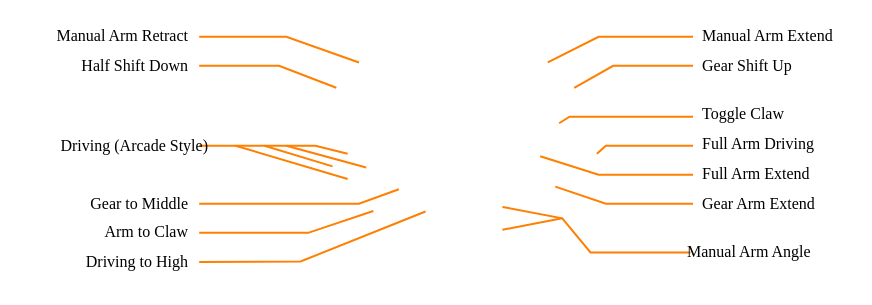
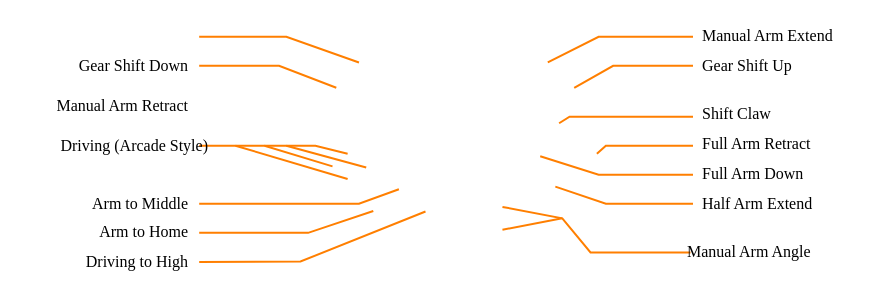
  <mxCell id="0" />
  <mxCell id="1" parent="0" />
  <mxCell id="2" value="" style="group" vertex="1" connectable="0" parent="1"><mxGeometry y="20" width="830" height="262.452" as="geometry" x="20" /></mxCell>
  <mxCell id="3" value="" style="shape=image;verticalLabelPosition=bottom;labelBackgroundColor=default;verticalAlign=top;aspect=fixed;imageAspect=0;image=https://upload.wikimedia.org/wikipedia/commons/thumb/1/1b/Xbox_Controller.svg/2560px-Xbox_Controller.svg.png;points=[[0,0,0,0,0],[0,0.25,0,0,0],[0,0.5,0,0,0],[0,0.75,0,0,0],[0,1,0,0,0],[0.18,0.54,0,0,0],[0.19,0.23,0,0,0],[0.22,0.49,0,0,0],[0.22,0.59,0,0,0],[0.25,0,0,0,0],[0.25,0.13,0,0,0],[0.25,1,0,0,0],[0.26,0.55,0,0,0],[0.3,0.71,0,0,0],[0.36,0.64,0,0,0],[0.36,0.79,0,0,0],[0.4,0.5,0,0,0],[0.42,0.71,0,0,0],[0.5,0,0,0,0],[0.5,1,0,0,0],[0.59,0.74,0,0,0],[0.6,0.5,0,0,0],[0.63,0.7,0,0,0],[0.63,0.79,0,0,0],[0.67,0.75,0,0,0],[0.73,0.5,0,0,0],[0.75,0,0,0,0],[0.75,0.13,0,0,0],[0.75,1,0,0,0],[0.77,0.62,0,0,0],[0.78,0.37,0,0,0],[0.82,0.23,0,0,0],[0.88,0.49,0,0,0],[1,0,0,0,0],[1,0.25,0,0,0],[1,0.5,0,0,0],[1,0.75,0,0,0],[1,1,0,0,0]];movable=1;resizable=1;rotatable=1;deletable=1;editable=1;connectable=1;container=0;" parent="2" vertex="1"><mxGeometry x="244.049" y="9" width="377.637" height="253.452" as="geometry" /></mxCell>
  <mxCell id="4" value="" style="endArrow=none;html=1;rounded=0;strokeWidth=2;exitX=0.77;exitY=0.62;exitDx=0;exitDy=0;exitPerimeter=0;fillColor=#fa6800;strokeColor=#FF7F00;movable=1;resizable=1;rotatable=1;deletable=1;editable=1;connectable=1;" edge="1" parent="2" source="3"><mxGeometry width="50" height="50" relative="1" as="geometry"><mxPoint x="636.21" y="197.821" as="sourcePoint" /><mxPoint x="672.521" y="183.297" as="targetPoint" /><Array as="points"><mxPoint x="585.374" y="183.297" /></Array></mxGeometry></mxCell>
  <mxCell id="5" value="" style="endArrow=none;html=1;rounded=0;strokeWidth=2;exitX=0.73;exitY=0.5;exitDx=0;exitDy=0;exitPerimeter=0;fillColor=#fa6800;strokeColor=#FF7F00;movable=1;resizable=1;rotatable=1;deletable=1;editable=1;connectable=1;" edge="1" parent="2" source="3"><mxGeometry width="50" height="50" relative="1" as="geometry"><mxPoint x="672.521" y="132.46" as="sourcePoint" /><mxPoint x="672.521" y="154.247" as="targetPoint" /><Array as="points"><mxPoint x="578.112" y="154.247" /></Array></mxGeometry></mxCell>
  <mxCell id="6" value="" style="endArrow=none;html=1;rounded=0;strokeWidth=2;exitX=0.88;exitY=0.49;exitDx=0;exitDy=0;exitPerimeter=0;fillColor=#fa6800;strokeColor=#FF7F00;movable=1;resizable=1;rotatable=1;deletable=1;editable=1;connectable=1;" edge="1" parent="2" source="3"><mxGeometry width="50" height="50" relative="1" as="geometry"><mxPoint x="636.21" y="146.985" as="sourcePoint" /><mxPoint x="672.521" y="125.198" as="targetPoint" /><Array as="points"><mxPoint x="585.374" y="125.198" /></Array></mxGeometry></mxCell>
  <mxCell id="7" value="" style="endArrow=none;html=1;rounded=0;strokeWidth=2;exitX=0.78;exitY=0.37;exitDx=0;exitDy=0;exitPerimeter=0;fillColor=#fa6800;strokeColor=#FF7F00;movable=1;resizable=1;rotatable=1;deletable=1;editable=1;connectable=1;" edge="1" parent="2" source="3"><mxGeometry width="50" height="50" relative="1" as="geometry"><mxPoint x="636.21" y="132.46" as="sourcePoint" /><mxPoint x="672.521" y="96.148" as="targetPoint" /><Array as="points"><mxPoint x="549.063" y="96.148" /></Array></mxGeometry></mxCell>
  <mxCell id="8" value="" style="endArrow=none;html=1;rounded=0;strokeWidth=2;entryX=0.18;entryY=0.54;entryDx=0;entryDy=0;entryPerimeter=0;fillColor=#fa6800;strokeColor=#FF7F00;movable=1;resizable=1;rotatable=1;deletable=1;editable=1;connectable=1;" edge="1" parent="2" target="3"><mxGeometry width="50" height="50" relative="1" as="geometry"><mxPoint x="178.689" y="125.198" as="sourcePoint" /><mxPoint x="200.476" y="74.361" as="targetPoint" /><Array as="points"><mxPoint x="244.049" y="125.198" /></Array></mxGeometry></mxCell>
  <mxCell id="9" value="" style="endArrow=none;html=1;rounded=0;strokeWidth=2;exitX=0.63;exitY=0.7;exitDx=0;exitDy=0;exitPerimeter=0;fillColor=#fa6800;strokeColor=#FF7F00;movable=1;resizable=1;rotatable=1;deletable=1;editable=1;connectable=1;" edge="1" parent="2" source="3"><mxGeometry width="50" height="50" relative="1" as="geometry"><mxPoint x="483.703" y="219.608" as="sourcePoint" /><mxPoint x="670" y="232" as="targetPoint" /><Array as="points"><mxPoint x="541.801" y="197.821" /><mxPoint x="570" y="232" /></Array></mxGeometry></mxCell>
  <mxCell id="10" value="" style="endArrow=none;html=1;rounded=0;strokeWidth=2;exitX=0.63;exitY=0.79;exitDx=0;exitDy=0;exitPerimeter=0;fillColor=#fa6800;strokeColor=#FF7F00;movable=1;resizable=1;rotatable=1;deletable=1;editable=1;connectable=1;" edge="1" parent="2" source="3"><mxGeometry width="50" height="50" relative="1" as="geometry"><mxPoint x="570.85" y="219.608" as="sourcePoint" /><mxPoint x="541.801" y="197.821" as="targetPoint" /></mxGeometry></mxCell>
  <mxCell id="11" value="" style="endArrow=none;html=1;rounded=0;strokeWidth=2;entryX=0.22;entryY=0.49;entryDx=0;entryDy=0;entryPerimeter=0;fillColor=#fa6800;strokeColor=#FF7F00;movable=1;resizable=1;rotatable=1;deletable=1;editable=1;connectable=1;" edge="1" parent="2" target="3"><mxGeometry width="50" height="50" relative="1" as="geometry"><mxPoint x="244.049" y="125.198" as="sourcePoint" /><mxPoint x="331.196" y="161.51" as="targetPoint" /><Array as="points"><mxPoint x="294.885" y="125.198" /></Array></mxGeometry></mxCell>
  <mxCell id="12" value="" style="endArrow=none;html=1;rounded=0;strokeWidth=2;entryX=0.22;entryY=0.59;entryDx=0;entryDy=0;entryPerimeter=0;fillColor=#fa6800;strokeColor=#FF7F00;movable=1;resizable=1;rotatable=1;deletable=1;editable=1;connectable=1;" edge="1" parent="2" target="3"><mxGeometry width="50" height="50" relative="1" as="geometry"><mxPoint x="215" y="125.198" as="sourcePoint" /><mxPoint x="258.573" y="146.985" as="targetPoint" /></mxGeometry></mxCell>
  <mxCell id="13" value="" style="endArrow=none;html=1;rounded=0;strokeWidth=2;fillColor=#fa6800;strokeColor=#FF7F00;movable=1;resizable=1;rotatable=1;deletable=1;editable=1;connectable=1;" edge="1" parent="2"><mxGeometry width="50" height="50" relative="1" as="geometry"><mxPoint x="265.836" y="125.198" as="sourcePoint" /><mxPoint x="345.72" y="146.985" as="targetPoint" /></mxGeometry></mxCell>
  <mxCell id="14" value="" style="endArrow=none;html=1;rounded=0;strokeWidth=2;exitX=0.3;exitY=0.71;exitDx=0;exitDy=0;exitPerimeter=0;entryX=0.288;entryY=0.716;entryDx=0;entryDy=0;entryPerimeter=0;fillColor=#fa6800;strokeColor=#FF7F00;movable=1;resizable=1;rotatable=1;deletable=1;editable=1;connectable=1;" edge="1" parent="2" target="3"><mxGeometry width="50" height="50" relative="1" as="geometry"><mxPoint x="178.689" y="212.346" as="sourcePoint" /><mxPoint x="338.458" y="197.821" as="targetPoint" /><Array as="points"><mxPoint x="287.622" y="212.346" /></Array></mxGeometry></mxCell>
  <mxCell id="15" value="" style="endArrow=none;html=1;rounded=0;strokeWidth=2;fillColor=#fa6800;strokeColor=#FF7F00;movable=1;resizable=1;rotatable=1;deletable=1;editable=1;connectable=1;" edge="1" parent="2"><mxGeometry width="50" height="50" relative="1" as="geometry"><mxPoint x="178.689" y="183.297" as="sourcePoint" /><mxPoint x="378.4" y="168.772" as="targetPoint" /><Array as="points"><mxPoint x="338.458" y="183.297" /></Array></mxGeometry></mxCell>
  <mxCell id="16" value="" style="endArrow=none;html=1;rounded=0;strokeWidth=2;fillColor=#fa6800;strokeColor=#FF7F00;movable=1;resizable=1;rotatable=1;deletable=1;editable=1;connectable=1;" edge="1" parent="2"><mxGeometry width="50" height="50" relative="1" as="geometry"><mxPoint x="178.689" y="241.396" as="sourcePoint" /><mxPoint x="405" y="191" as="targetPoint" /><Array as="points"><mxPoint x="280" y="241" /></Array></mxGeometry></mxCell>
  <mxCell id="17" value="" style="endArrow=none;html=1;rounded=0;strokeWidth=2;entryX=0.19;entryY=0.23;entryDx=0;entryDy=0;entryPerimeter=0;fillColor=#fa6800;strokeColor=#FF7F00;movable=1;resizable=1;rotatable=1;deletable=1;editable=1;connectable=1;" edge="1" parent="2" target="3"><mxGeometry width="50" height="50" relative="1" as="geometry"><mxPoint x="178.689" y="45.312" as="sourcePoint" /><mxPoint x="389.294" y="96.148" as="targetPoint" /><Array as="points"><mxPoint x="258.573" y="45.312" /></Array></mxGeometry></mxCell>
  <mxCell id="18" value="" style="endArrow=none;html=1;rounded=0;strokeWidth=2;entryX=0.25;entryY=0.13;entryDx=0;entryDy=0;entryPerimeter=0;fillColor=#fa6800;strokeColor=#FF7F00;movable=1;resizable=1;rotatable=1;deletable=1;editable=1;connectable=1;" edge="1" parent="2" target="3"><mxGeometry width="50" height="50" relative="1" as="geometry"><mxPoint x="178.689" y="16.262" as="sourcePoint" /><mxPoint x="294.885" y="9" as="targetPoint" /><Array as="points"><mxPoint x="265.836" y="16.262" /></Array></mxGeometry></mxCell>
  <mxCell id="19" value="" style="endArrow=none;html=1;rounded=0;strokeWidth=2;exitX=0.75;exitY=0.13;exitDx=0;exitDy=0;exitPerimeter=0;fillColor=#fa6800;strokeColor=#FF7F00;movable=1;resizable=1;rotatable=1;deletable=1;editable=1;connectable=1;" edge="1" parent="2" source="3"><mxGeometry width="50" height="50" relative="1" as="geometry"><mxPoint x="563.588" y="-34.574" as="sourcePoint" /><mxPoint x="672.521" y="16.262" as="targetPoint" /><Array as="points"><mxPoint x="578.112" y="16.262" /></Array></mxGeometry></mxCell>
  <mxCell id="20" value="" style="endArrow=none;html=1;rounded=0;strokeWidth=2;exitX=0.82;exitY=0.23;exitDx=0;exitDy=0;exitPerimeter=0;fillColor=#fa6800;strokeColor=#FF7F00;movable=1;resizable=1;rotatable=1;deletable=1;editable=1;connectable=1;" edge="1" parent="2" source="3"><mxGeometry width="50" height="50" relative="1" as="geometry"><mxPoint x="628.948" y="88.886" as="sourcePoint" /><mxPoint x="672.521" y="45.312" as="targetPoint" /><Array as="points"><mxPoint x="592.637" y="45.312" /></Array></mxGeometry></mxCell>
  <mxCell id="21" value="Manual Arm Extend" style="text;html=1;strokeColor=none;fillColor=none;align=left;verticalAlign=middle;whiteSpace=wrap;rounded=0;fontSize=16;fontFamily=FiraGO;movable=1;resizable=1;rotatable=1;deletable=1;editable=1;connectable=1;" vertex="1" parent="2"><mxGeometry x="680" width="150" height="30" as="geometry" /></mxCell>
- <mxCell id="22" value="Full Arm Extend" style="text;html=1;strokeColor=none;fillColor=none;align=left;verticalAlign=middle;whiteSpace=wrap;rounded=0;fontSize=16;fontFamily=FiraGO;movable=1;resizable=1;rotatable=1;deletable=1;editable=1;connectable=1;" vertex="1" parent="2"><mxGeometry x="680" y="138" width="130" height="30" as="geometry" /></mxCell>
- <mxCell id="23" value="Gear Arm Extend" style="text;html=1;strokeColor=none;fillColor=none;align=left;verticalAlign=middle;whiteSpace=wrap;rounded=0;fontSize=16;fontFamily=FiraGO;movable=1;resizable=1;rotatable=1;deletable=1;editable=1;connectable=1;" vertex="1" parent="2"><mxGeometry x="680" y="168" width="130" height="30" as="geometry" /></mxCell>
- <mxCell id="24" value="Full Arm Driving" style="text;html=1;strokeColor=none;fillColor=none;align=left;verticalAlign=middle;whiteSpace=wrap;rounded=0;fontSize=16;fontFamily=FiraGO;fontColor=default;movable=1;resizable=1;rotatable=1;deletable=1;editable=1;connectable=1;" vertex="1" parent="2"><mxGeometry x="680" y="108" width="130" height="30" as="geometry" /></mxCell>
- <mxCell id="25" value="Arm to Claw" style="text;html=1;strokeColor=none;fillColor=none;align=right;verticalAlign=middle;whiteSpace=wrap;rounded=0;fontSize=16;fontFamily=FiraGO;fontColor=default;movable=1;resizable=1;rotatable=1;deletable=1;editable=1;connectable=1;" vertex="1" parent="2"><mxGeometry x="10" y="196" width="160" height="30" as="geometry" /></mxCell>
+ <mxCell id="22" value="Full Arm Down" style="text;html=1;strokeColor=none;fillColor=none;align=left;verticalAlign=middle;whiteSpace=wrap;rounded=0;fontSize=16;fontFamily=FiraGO;movable=1;resizable=1;rotatable=1;deletable=1;editable=1;connectable=1;" vertex="1" parent="2"><mxGeometry x="680" y="138" width="130" height="30" as="geometry" /></mxCell>
+ <mxCell id="23" value="Half Arm Extend" style="text;html=1;strokeColor=none;fillColor=none;align=left;verticalAlign=middle;whiteSpace=wrap;rounded=0;fontSize=16;fontFamily=FiraGO;movable=1;resizable=1;rotatable=1;deletable=1;editable=1;connectable=1;" vertex="1" parent="2"><mxGeometry x="680" y="168" width="130" height="30" as="geometry" /></mxCell>
+ <mxCell id="24" value="Full Arm Retract" style="text;html=1;strokeColor=none;fillColor=none;align=left;verticalAlign=middle;whiteSpace=wrap;rounded=0;fontSize=16;fontFamily=FiraGO;fontColor=default;movable=1;resizable=1;rotatable=1;deletable=1;editable=1;connectable=1;" vertex="1" parent="2"><mxGeometry x="680" y="108" width="130" height="30" as="geometry" /></mxCell>
+ <mxCell id="25" value="Arm to Home" style="text;html=1;strokeColor=none;fillColor=none;align=right;verticalAlign=middle;whiteSpace=wrap;rounded=0;fontSize=16;fontFamily=FiraGO;fontColor=default;movable=1;resizable=1;rotatable=1;deletable=1;editable=1;connectable=1;" vertex="1" parent="2"><mxGeometry x="10" y="196" width="160" height="30" as="geometry" /></mxCell>
  <mxCell id="26" value="Driving to High" style="text;html=1;strokeColor=none;fillColor=none;align=right;verticalAlign=middle;whiteSpace=wrap;rounded=0;fontSize=16;fontFamily=FiraGO;fontColor=default;movable=1;resizable=1;rotatable=1;deletable=1;editable=1;connectable=1;" vertex="1" parent="2"><mxGeometry x="10" y="226" width="160" height="30" as="geometry" /></mxCell>
- <mxCell id="27" value="Gear to Middle" style="text;html=1;strokeColor=none;fillColor=none;align=right;verticalAlign=middle;whiteSpace=wrap;rounded=0;fontSize=16;fontFamily=FiraGO;fontColor=default;movable=1;resizable=1;rotatable=1;deletable=1;editable=1;connectable=1;" vertex="1" parent="2"><mxGeometry x="10" y="168" width="160" height="30" as="geometry" /></mxCell>
+ <mxCell id="27" value="Arm to Middle" style="text;html=1;strokeColor=none;fillColor=none;align=right;verticalAlign=middle;whiteSpace=wrap;rounded=0;fontSize=16;fontFamily=FiraGO;fontColor=default;movable=1;resizable=1;rotatable=1;deletable=1;editable=1;connectable=1;" vertex="1" parent="2"><mxGeometry x="10" y="168" width="160" height="30" as="geometry" /></mxCell>
  <mxCell id="28" value="Driving (Arcade Style)" style="text;html=1;strokeColor=none;fillColor=none;align=right;verticalAlign=middle;whiteSpace=wrap;rounded=0;fontSize=16;fontFamily=FiraGO;fontColor=default;movable=1;resizable=1;rotatable=1;deletable=1;editable=1;connectable=1;" vertex="1" parent="2"><mxGeometry x="20" y="110" width="170" height="30" as="geometry" /></mxCell>
  <mxCell id="29" value="Gear Shift Up" style="text;html=1;strokeColor=none;fillColor=none;align=left;verticalAlign=middle;whiteSpace=wrap;rounded=0;fontSize=16;fontFamily=FiraGO;fontColor=default;movable=1;resizable=1;rotatable=1;deletable=1;editable=1;connectable=1;" vertex="1" parent="2"><mxGeometry x="680" y="30" width="110" height="30" as="geometry" /></mxCell>
- <mxCell id="30" value="Half Shift Down" style="text;html=1;strokeColor=none;fillColor=none;align=right;verticalAlign=middle;whiteSpace=wrap;rounded=0;fontSize=16;fontFamily=FiraGO;fontColor=default;movable=1;resizable=1;rotatable=1;deletable=1;editable=1;connectable=1;" vertex="1" parent="2"><mxGeometry x="10" y="30" width="160" height="30" as="geometry" /></mxCell>
- <mxCell id="31" value="Manual Arm Retract" style="text;html=1;strokeColor=none;fillColor=none;align=right;verticalAlign=middle;whiteSpace=wrap;rounded=0;fontSize=16;fontFamily=FiraGO;fontColor=default;movable=1;resizable=1;rotatable=1;deletable=1;editable=1;connectable=1;" vertex="1" parent="2"><mxGeometry x="10" width="160" height="30" as="geometry" /></mxCell>
+ <mxCell id="30" value="Gear Shift Down" style="text;html=1;strokeColor=none;fillColor=none;align=right;verticalAlign=middle;whiteSpace=wrap;rounded=0;fontSize=16;fontFamily=FiraGO;fontColor=default;movable=1;resizable=1;rotatable=1;deletable=1;editable=1;connectable=1;" vertex="1" parent="2"><mxGeometry x="10" y="30" width="160" height="30" as="geometry" /></mxCell>
+ <mxCell id="31" value="Manual Arm Retract" style="text;html=1;strokeColor=none;fillColor=none;align=right;verticalAlign=middle;whiteSpace=wrap;rounded=0;fontSize=16;fontFamily=FiraGO;fontColor=default;movable=1;resizable=1;rotatable=1;deletable=1;editable=1;connectable=1;" vertex="1" parent="2"><mxGeometry x="10" y="70" width="160" height="30" as="geometry" /></mxCell>
  <mxCell id="32" value="Manual Arm Angle" style="text;html=1;strokeColor=none;fillColor=none;align=left;verticalAlign=middle;whiteSpace=wrap;rounded=0;fontSize=16;fontFamily=FiraGO;fontColor=default;movable=1;resizable=1;rotatable=1;deletable=1;editable=1;connectable=1;" vertex="1" parent="2"><mxGeometry x="665" y="216" width="140" height="30" as="geometry" /></mxCell>
- <mxCell id="33" value="Toggle Claw" style="text;html=1;strokeColor=none;fillColor=none;align=left;verticalAlign=middle;whiteSpace=wrap;rounded=0;fontSize=16;fontFamily=FiraGO;fontColor=default;movable=1;resizable=1;rotatable=1;deletable=1;editable=1;connectable=1;" vertex="1" parent="2"><mxGeometry x="680" y="78" width="100" height="30" as="geometry" /></mxCell>
+ <mxCell id="33" value="Shift Claw" style="text;html=1;strokeColor=none;fillColor=none;align=left;verticalAlign=middle;whiteSpace=wrap;rounded=0;fontSize=16;fontFamily=FiraGO;fontColor=default;movable=1;resizable=1;rotatable=1;deletable=1;editable=1;connectable=1;" vertex="1" parent="2"><mxGeometry x="680" y="78" width="100" height="30" as="geometry" /></mxCell>
